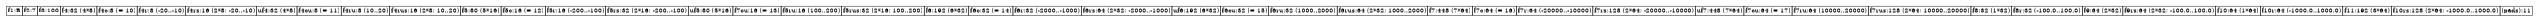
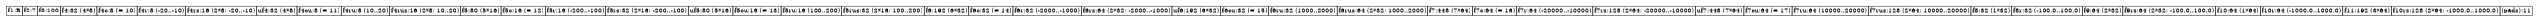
  digraph {
    rankdir=TB
    splines=ortho
-   n1 [label=<     <TABLE BORDER="0" CELLBORDER="1" CELLSPACING="0" TOOLTIP="Foo" HREF="#">       <TR><TD>f1:B</TD><TD>f2:7</TD><TD>f3:100</TD><TD>f4:32 (4*8)</TD><TD>f4c:8 (= 10)</TD><TD>f4r:8 (-20..-10)</TD><TD>f4rs:16 (2*8; -20..-10)</TD><TD>uf4:32 (4*8)</TD><TD>f4cu:8 (= 11)</TD><TD>f4ru:8 (10..20)</TD><TD>f4rus:16 (2*8; 10..20)</TD><TD>f5:80 (5*16)</TD><TD>f5c:16 (= 12)</TD><TD>f5r:16 (-200..-100)</TD><TD>f5rs:32 (2*16; -200..-100)</TD><TD>uf5:80 (5*16)</TD><TD>f7cu:16 (= 13)</TD><TD>f5ru:16 (100..200)</TD><TD>f5rus:32 (2*16; 100..200)</TD><TD>f6:192 (6*32)</TD><TD>f6c:32 (= 14)</TD><TD>f6r:32 (-2000..-1000)</TD><TD>f6rs:64 (2*32; -2000..-1000)</TD><TD>uf6:192 (6*32)</TD><TD>f6cu:32 (= 15)</TD><TD>f6ru:32 (1000..2000)</TD><TD>f6rus:64 (2*32; 1000..2000)</TD><TD>f7:448 (7*64)</TD><TD>f7c:64 (= 16)</TD><TD>f7r:64 (-20000..-10000)</TD><TD>f7rs:128 (2*64; -20000..-10000)</TD><TD>uf7:448 (7*64)</TD><TD>f7cu:64 (= 17)</TD><TD>f7ru:64 (10000..20000)</TD><TD>f7rus:128 (2*64; 10000..20000)</TD><TD>f8:32 (1*32)</TD><TD>f8r:32 (-100.0..100.0)</TD><TD>f9:64 (2*32)</TD><TD>f9rs:64 (2*32; -100.0..100.0)</TD><TD>f10:64 (1*64)</TD><TD>f10r:64 (-1000.0..1000.0)</TD><TD>f11:192 (3*64)</TD><TD>f10rs:128 (2*64; -1000.0..1000.0)</TD><TD>(pads):11</TD></TR>     </TABLE>   > shape=plaintext]
+   n1 [label=<     <TABLE BORDER="0" CELLBORDER="1" CELLSPACING="0" TOOLTIP="Foo" HREF="#">       <TR><TD>f1:B</TD><TD>f2:7</TD><TD>f3:100</TD><TD>f4:32 (4*8)</TD><TD>f4c:8 (= 10)</TD><TD>f4r:8 (-20..-10)</TD><TD>f4rs:16 (2*8; -20..-10)</TD><TD>uf4:32 (4*8)</TD><TD>f4cu:8 (= 11)</TD><TD>f4ru:8 (10..20)</TD><TD>f4rus:16 (2*8; 10..20)</TD><TD>f5:80 (5*16)</TD><TD>f5c:16 (= 12)</TD><TD>f5r:16 (-200..-100)</TD><TD>f5rs:32 (2*16; -200..-100)</TD><TD>uf5:80 (5*16)</TD><TD>f5cu:16 (= 13)</TD><TD>f5ru:16 (100..200)</TD><TD>f5rus:32 (2*16; 100..200)</TD><TD>f6:192 (6*32)</TD><TD>f6c:32 (= 14)</TD><TD>f6r:32 (-2000..-1000)</TD><TD>f6rs:64 (2*32; -2000..-1000)</TD><TD>uf6:192 (6*32)</TD><TD>f6cu:32 (= 15)</TD><TD>f6ru:32 (1000..2000)</TD><TD>f6rus:64 (2*32; 1000..2000)</TD><TD>f7:448 (7*64)</TD><TD>f7c:64 (= 16)</TD><TD>f7r:64 (-20000..-10000)</TD><TD>f7rs:128 (2*64; -20000..-10000)</TD><TD>uf7:448 (7*64)</TD><TD>f7cu:64 (= 17)</TD><TD>f7ru:64 (10000..20000)</TD><TD>f7rus:128 (2*64; 10000..20000)</TD><TD>f8:32 (1*32)</TD><TD>f8r:32 (-100.0..100.0)</TD><TD>f9:64 (2*32)</TD><TD>f9rs:64 (2*32; -100.0..100.0)</TD><TD>f10:64 (1*64)</TD><TD>f10r:64 (-1000.0..1000.0)</TD><TD>f11:192 (3*64)</TD><TD>f10rs:128 (2*64; -1000.0..1000.0)</TD><TD>(pads):11</TD></TR>     </TABLE>   > shape=plaintext]
  }
